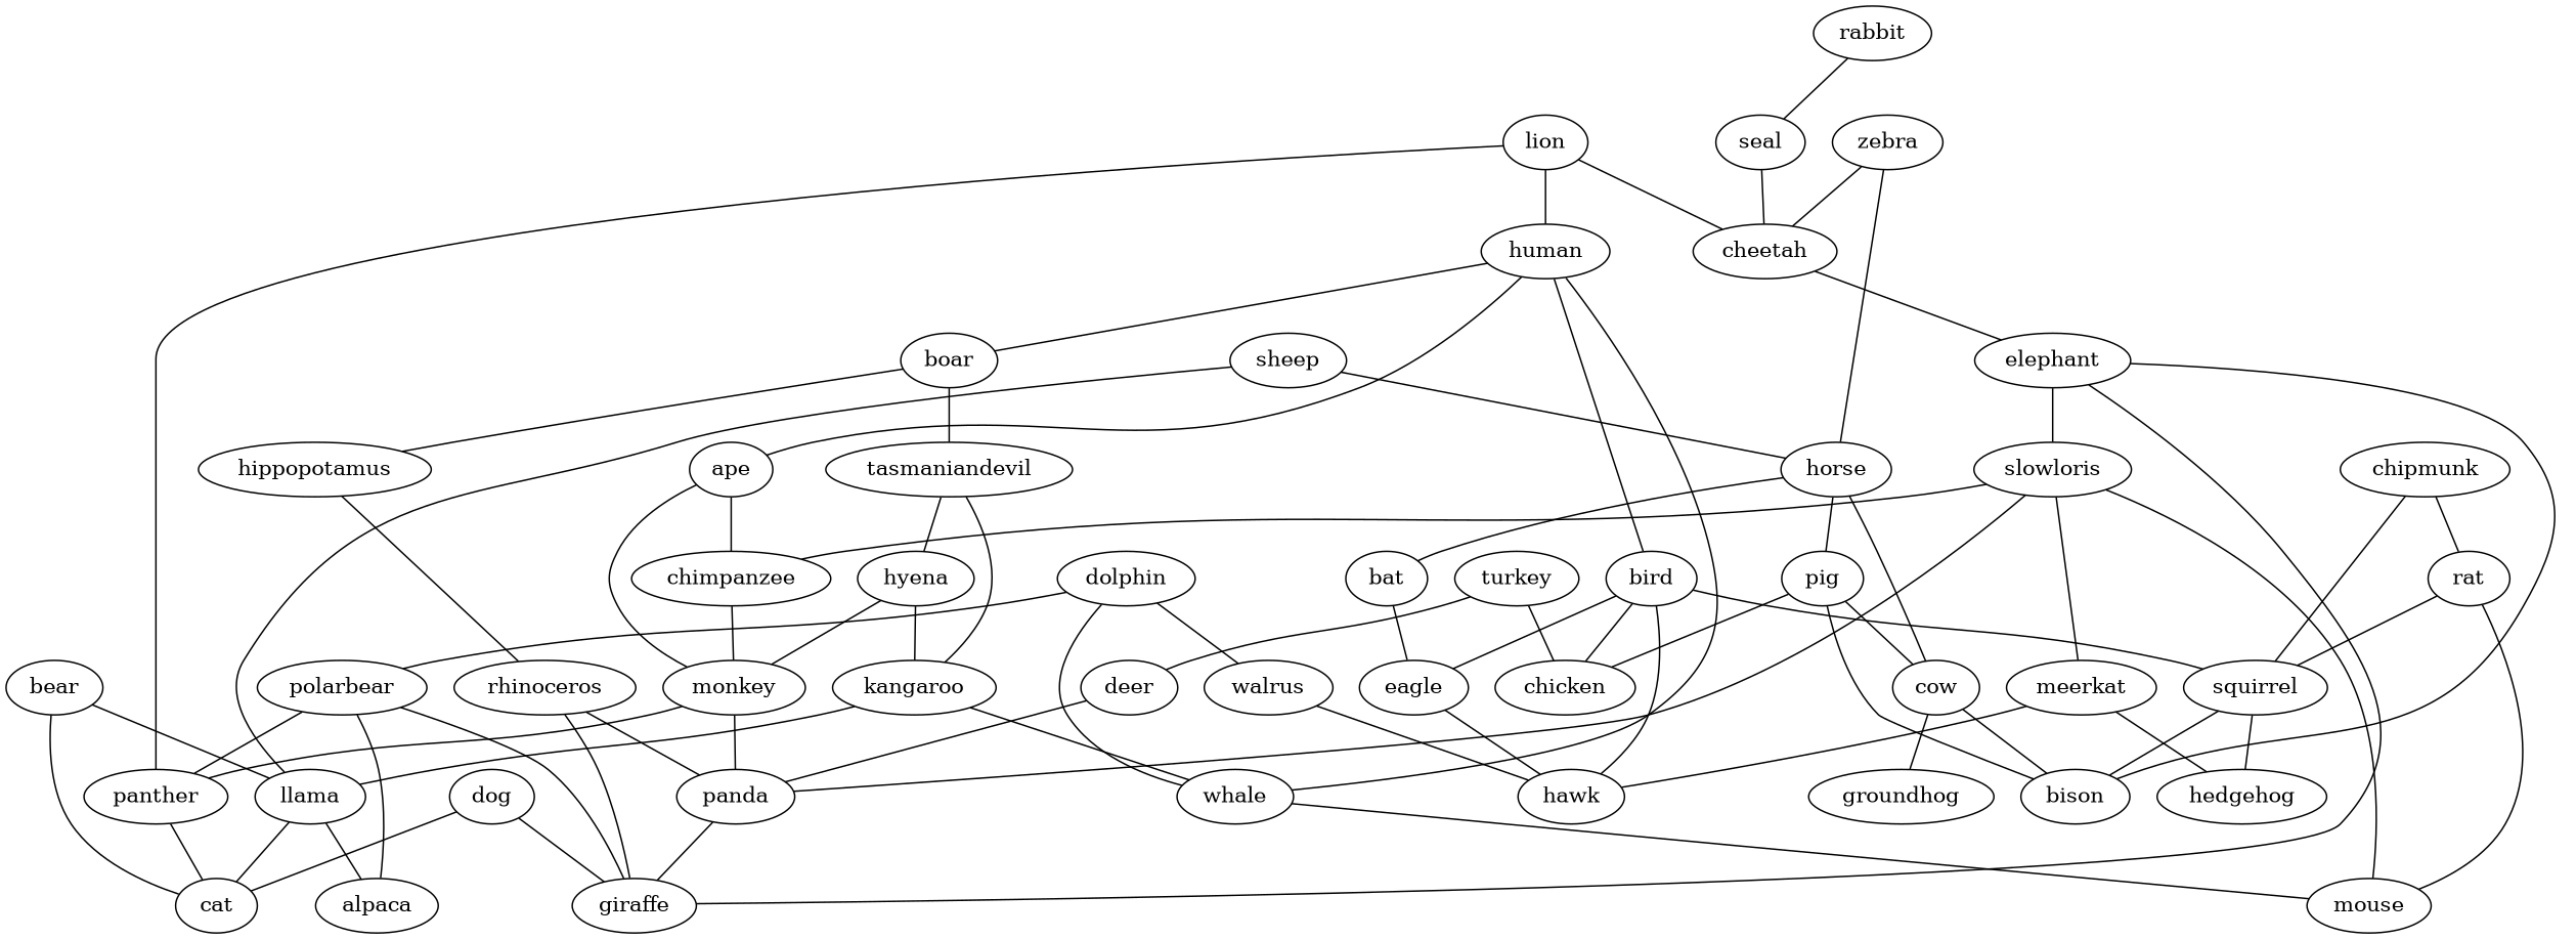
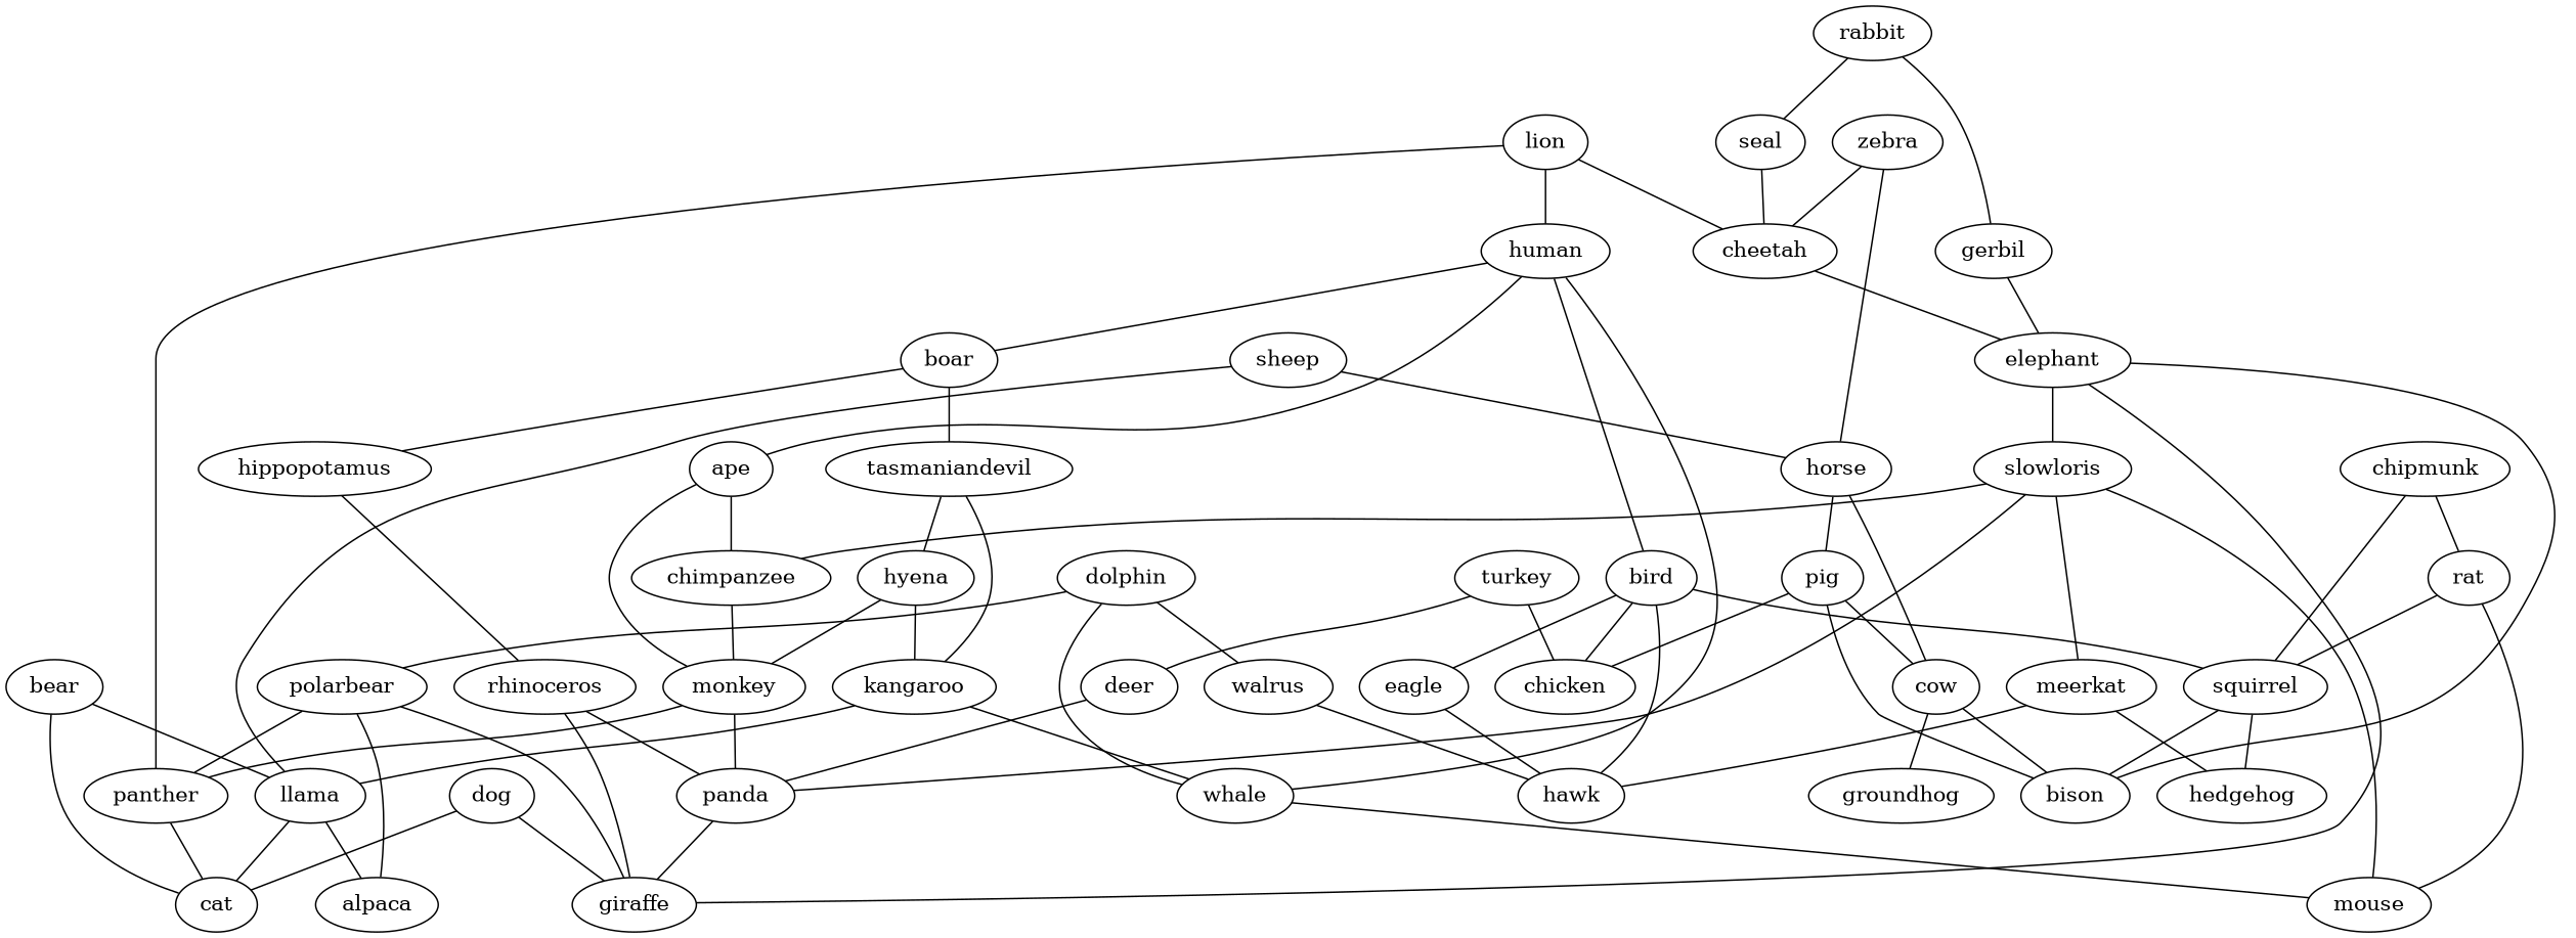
  strict graph {
    edge [weight=1]
    rabbit
    seal
+   gerbil
    cheetah
    elephant
    turkey
    deer
    chicken
    panda
    dolphin
    polarbear
    whale
    walrus
    lion
    human
    panther
    giraffe
    alpaca
    mouse
    hawk
    boar
    ape
    bird
    cat
    zebra
    horse
    pig
-   bat
    cow
    hippopotamus
    tasmaniandevil
    monkey
    chimpanzee
    squirrel
    eagle
    rhinoceros
    hyena
    kangaroo
    llama
    bison
    slowloris
    chipmunk
    rat
    hedgehog
    sheep
    meerkat
    groundhog
    dog
    bear
    rabbit -- seal
+   rabbit -- gerbil
    seal -- cheetah
+   gerbil -- elephant
    cheetah -- elephant
    elephant -- giraffe
    elephant -- bison
    elephant -- slowloris
    turkey -- deer
    turkey -- chicken
    deer -- panda
    panda -- giraffe
    dolphin -- polarbear
    dolphin -- whale
    dolphin -- walrus
    polarbear -- panther
    polarbear -- giraffe
    polarbear -- alpaca
    whale -- mouse
    walrus -- hawk
    lion -- cheetah
    lion -- human
    lion -- panther
    human -- whale
    human -- boar
    human -- ape
    human -- bird
    panther -- cat
    boar -- hippopotamus
    boar -- tasmaniandevil
    ape -- monkey
    ape -- chimpanzee
    bird -- chicken
    bird -- hawk
    bird -- squirrel
    bird -- eagle
    zebra -- cheetah
    zebra -- horse
    horse -- pig
-   horse -- bat
    horse -- cow
    pig -- chicken
    pig -- cow
    pig -- bison
-   bat -- eagle
    cow -- bison
    cow -- groundhog
    hippopotamus -- rhinoceros
    tasmaniandevil -- hyena
    tasmaniandevil -- kangaroo
    monkey -- panda
    monkey -- panther
    chimpanzee -- monkey
    squirrel -- bison
    squirrel -- hedgehog
    eagle -- hawk
    rhinoceros -- panda
    rhinoceros -- giraffe
    hyena -- monkey
    hyena -- kangaroo
    kangaroo -- whale
    kangaroo -- llama
    llama -- alpaca
    llama -- cat
    slowloris -- panda
    slowloris -- mouse
    slowloris -- chimpanzee
    slowloris -- meerkat
    chipmunk -- squirrel
    chipmunk -- rat
    rat -- mouse
    rat -- squirrel
    sheep -- horse
    sheep -- llama
    meerkat -- hawk
    meerkat -- hedgehog
    dog -- giraffe
    dog -- cat
    bear -- cat
    bear -- llama
  }
